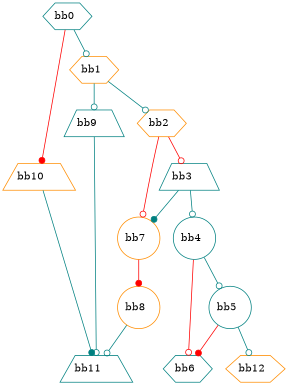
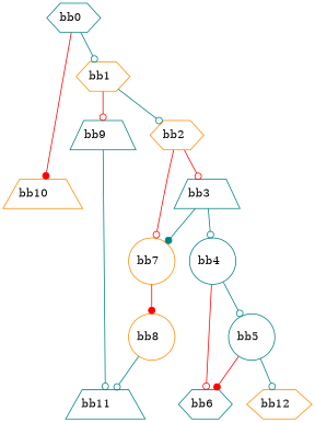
  digraph {
    node [color=teal shape=hexagon]
    edge [arrowhead=odot color=teal]
    n1 [label="bb0\l"]
    n2 [color=darkorange label="bb1\l"]
    n3 [color=darkorange label="bb10\l" shape=trapezium]
    n4 [color=darkorange label="bb2\l"]
    n5 [label="bb9\l" shape=trapezium]
    n6 [label="bb11\l" shape=trapezium]
    n7 [label="bb3\l" shape=trapezium]
    n8 [color=darkorange label="bb7\l" shape=circle]
    n9 [label="bb4\l" shape=circle]
    n10 [color=darkorange label="bb8\l" shape=circle]
    n11 [label="bb5\l" shape=circle]
    n12 [label="bb6\l"]
    n13 [color=darkorange label="bb12\l"]
    n1 -> n2
    n1 -> n3 [arrowhead=dot color=red]
    n2 -> n4
-   n2 -> n5
-   n3 -> n6 [arrowhead=dot]
+   n2 -> n5 [color=red]
    n4 -> n7 [color=red]
    n4 -> n8 [color=red]
    n5 -> n6
    n7 -> n8 [arrowhead=dot]
    n7 -> n9
    n8 -> n10 [arrowhead=dot color=red]
    n9 -> n11
    n9 -> n12 [color=red]
    n10 -> n6
    n11 -> n12 [arrowhead=dot color=red]
    n11 -> n13
  }
